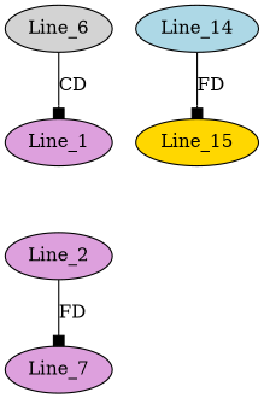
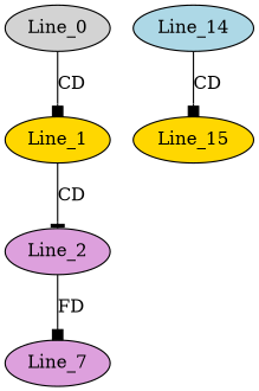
  digraph {
    node [fillcolor=gold style=filled]
    edge [arrowhead=box]
-   Line_0 [fillcolor=lightgrey label=Line_6]
-   Line_1 [fillcolor=plum]
+   Line_0 [fillcolor=lightgrey]
+   Line_1
    Line_2 [fillcolor=plum]
    n4 [fillcolor=plum label=Line_7]
    Line_14 [fillcolor=lightblue]
    Line_15
    Line_0 -> Line_1 [label=CD]
+   Line_1 -> Line_2 [arrowhead=tee label=CD]
    Line_2 -> n4 [label=FD]
-   Line_14 -> Line_15 [label=FD]
+   Line_14 -> Line_15 [label=CD]
  }
